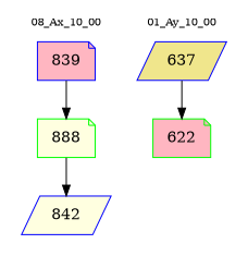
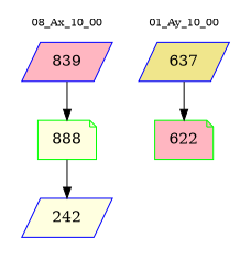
  digraph {
    node [color=blue fillcolor=lightpink shape=note style=filled]
    edge [color=black]
-   n1 [label=839]
+   n1 [label=839 shape=parallelogram]
    n2 [color=green fillcolor=lightyellow label=888]
-   n3 [fillcolor=lightyellow label=842 shape=parallelogram]
+   n3 [fillcolor=lightyellow label=242 shape=parallelogram]
    n4 [fillcolor=khaki label=637 shape=parallelogram]
    n5 [color=green label=622]
    subgraph cluster_1 {
      color=white
      fontsize=10
      label="08_Ax_10_00"
      n1
      n2
      n3
    }
    subgraph cluster_2 {
      color=white
      fontsize=10
      label="01_Ay_10_00"
      n4
      n5
    }
    n1 -> n2
    n2 -> n3
    n4 -> n5
  }
